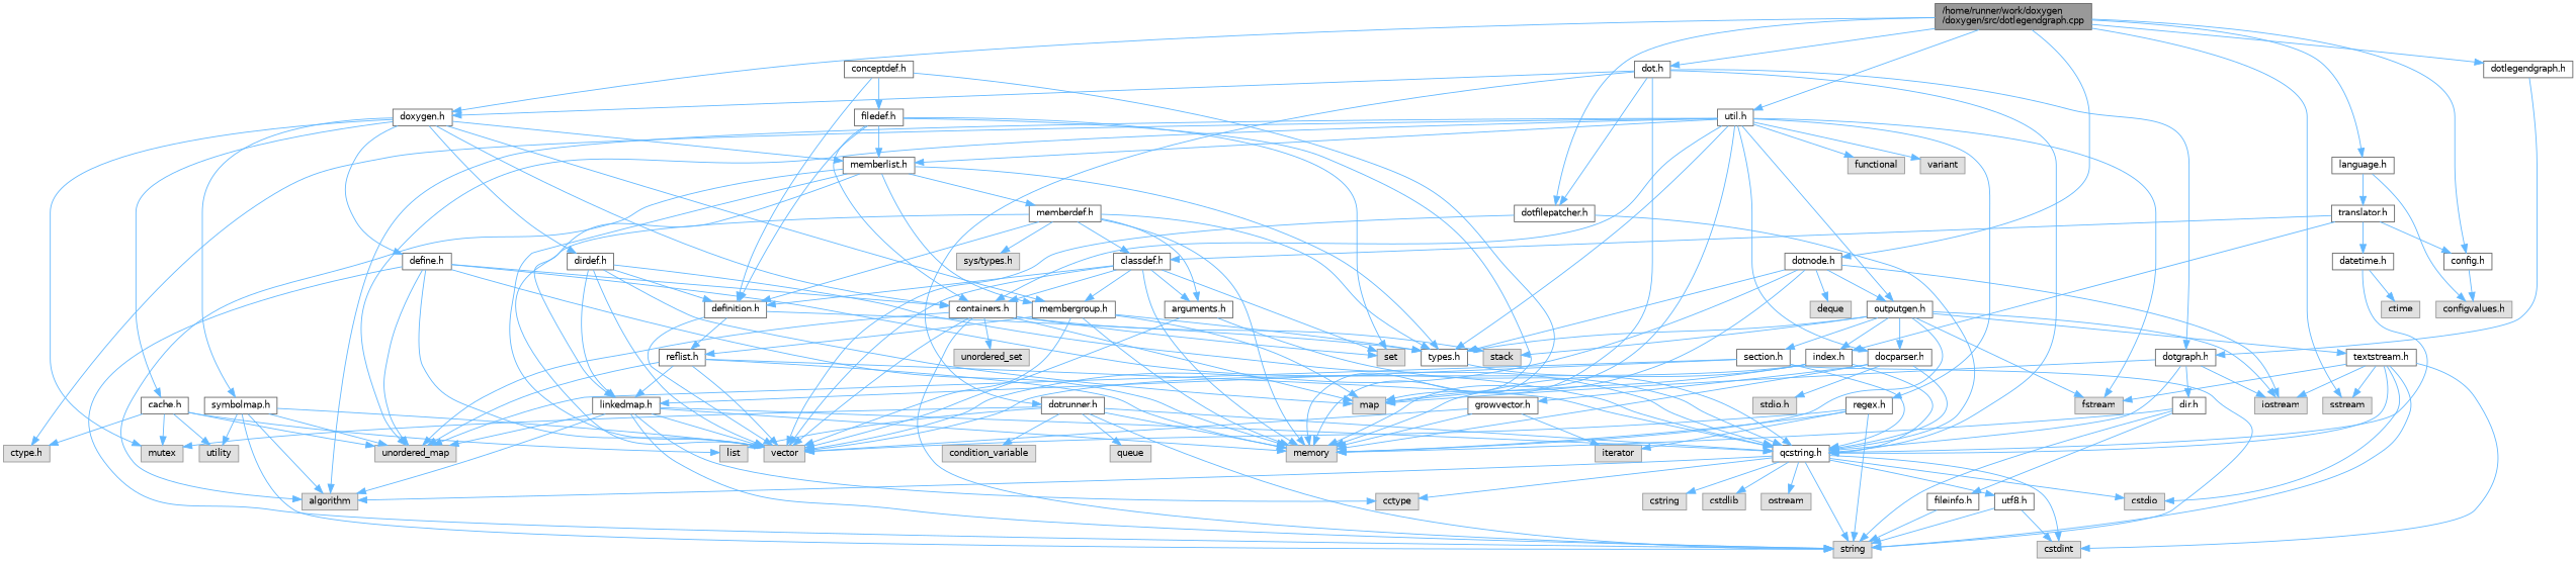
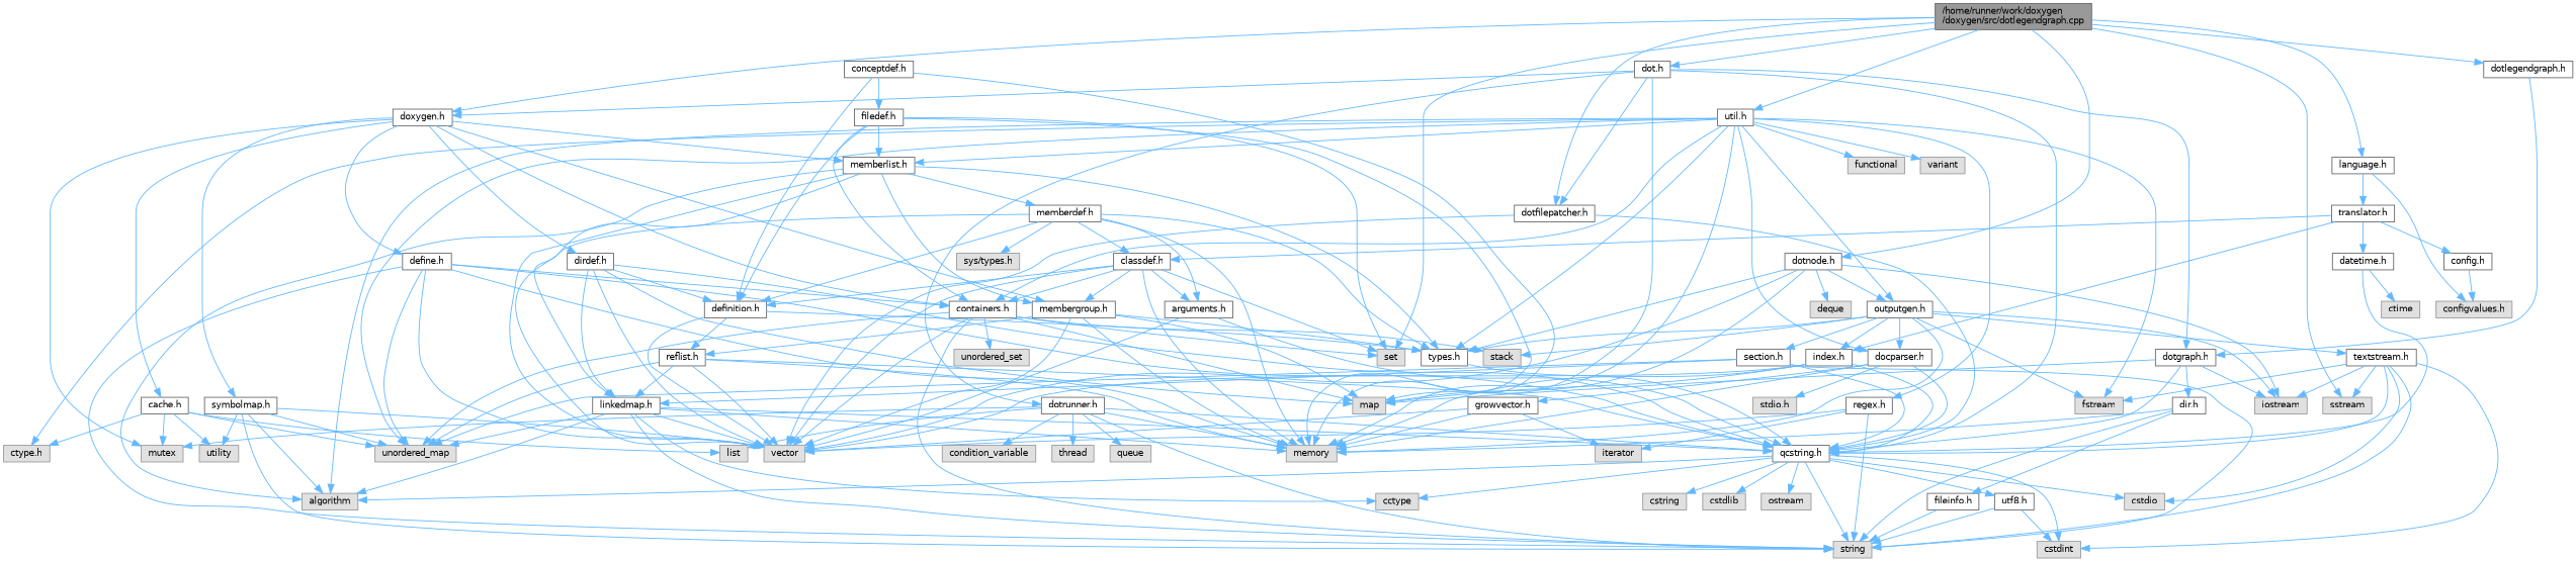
  digraph {
    node [color=grey40 fillcolor=white fontname=Helvetica fontsize=10 shape=box style=filled]
    edge [color=steelblue1 fontname=Helvetica fontsize=10 labelfontname=Helvetica labelfontsize=10 style=solid]
    n1 [color=gray40 fillcolor=grey60 fontcolor=black height=0.2 label="/home/runner/work/doxygen\l/doxygen/src/dotlegendgraph.cpp" width=0.4]
    n2 [color=grey60 fillcolor="#E0E0E0" height=0.2 label=sstream width=0.4]
    n3 [height=0.2 label="dotlegendgraph.h" width=0.4]
    n4 [height=0.2 label="util.h" width=0.4]
    n5 [height=0.2 label="config.h" width=0.4]
    n6 [height=0.2 label="doxygen.h" width=0.4]
    n7 [height=0.2 label="dot.h" width=0.4]
    n8 [height=0.2 label="dotfilepatcher.h" width=0.4]
    n9 [height=0.2 label="language.h" width=0.4]
    n10 [height=0.2 label="dotnode.h" width=0.4]
    n11 [height=0.2 label="dotgraph.h" width=0.4]
    n12 [color=grey60 fillcolor="#E0E0E0" height=0.2 label=algorithm width=0.4]
    n13 [color=grey60 fillcolor="#E0E0E0" height=0.2 label=memory width=0.4]
    n14 [color=grey60 fillcolor="#E0E0E0" height=0.2 label=unordered_map width=0.4]
    n15 [color=grey60 fillcolor="#E0E0E0" height=0.2 label=functional width=0.4]
    n16 [color=grey60 fillcolor="#E0E0E0" height=0.2 label=fstream width=0.4]
    n17 [color=grey60 fillcolor="#E0E0E0" height=0.2 label=variant width=0.4]
    n18 [color=grey60 fillcolor="#E0E0E0" height=0.2 label="ctype.h" width=0.4]
    n19 [height=0.2 label="types.h" width=0.4]
    n20 [height=0.2 label="docparser.h" width=0.4]
    n21 [height=0.2 label="containers.h" width=0.4]
    n22 [height=0.2 label="outputgen.h" width=0.4]
    n23 [height=0.2 label="regex.h" width=0.4]
    n24 [height=0.2 label="memberlist.h" width=0.4]
    n25 [color=grey60 fillcolor="#E0E0E0" height=0.2 label="configvalues.h" width=0.4]
    n26 [height=0.2 label="membergroup.h" width=0.4]
    n27 [color=grey60 fillcolor="#E0E0E0" height=0.2 label=mutex width=0.4]
    n28 [height=0.2 label="dirdef.h" width=0.4]
    n29 [height=0.2 label="define.h" width=0.4]
    n30 [height=0.2 label="cache.h" width=0.4]
    n31 [height=0.2 label="symbolmap.h" width=0.4]
    n32 [color=grey60 fillcolor="#E0E0E0" height=0.2 label=map width=0.4]
    n33 [height=0.2 label="qcstring.h" width=0.4]
    n34 [height=0.2 label="dotrunner.h" width=0.4]
    n35 [color=grey60 fillcolor="#E0E0E0" height=0.2 label=vector width=0.4]
    n36 [height=0.2 label="translator.h" width=0.4]
    n37 [color=grey60 fillcolor="#E0E0E0" height=0.2 label=iostream width=0.4]
    n38 [color=grey60 fillcolor="#E0E0E0" height=0.2 label=deque width=0.4]
    n39 [height=0.2 label="dir.h" width=0.4]
    n40 [color=grey60 fillcolor="#E0E0E0" height=0.2 label=string width=0.4]
    n41 [color=grey60 fillcolor="#E0E0E0" height=0.2 label=cctype width=0.4]
    n42 [color=grey60 fillcolor="#E0E0E0" height=0.2 label=cstring width=0.4]
    n43 [color=grey60 fillcolor="#E0E0E0" height=0.2 label=cstdio width=0.4]
    n44 [color=grey60 fillcolor="#E0E0E0" height=0.2 label=cstdlib width=0.4]
    n45 [color=grey60 fillcolor="#E0E0E0" height=0.2 label=cstdint width=0.4]
    n46 [color=grey60 fillcolor="#E0E0E0" height=0.2 label=ostream width=0.4]
    n47 [height=0.2 label="utf8.h" width=0.4]
    n48 [height=0.2 label="fileinfo.h" width=0.4]
    n49 [color=grey60 fillcolor="#E0E0E0" height=0.2 label="stdio.h" width=0.4]
    n50 [height=0.2 label="growvector.h" width=0.4]
    n51 [color=grey60 fillcolor="#E0E0E0" height=0.2 label=set width=0.4]
    n52 [color=grey60 fillcolor="#E0E0E0" height=0.2 label=unordered_set width=0.4]
    n53 [color=grey60 fillcolor="#E0E0E0" height=0.2 label=stack width=0.4]
    n54 [height=0.2 label="index.h" width=0.4]
    n55 [height=0.2 label="section.h" width=0.4]
    n56 [height=0.2 label="textstream.h" width=0.4]
    n57 [color=grey60 fillcolor="#E0E0E0" height=0.2 label=iterator width=0.4]
    n58 [height=0.2 label="conceptdef.h" width=0.4]
    n59 [height=0.2 label="definition.h" width=0.4]
    n60 [height=0.2 label="filedef.h" width=0.4]
    n61 [height=0.2 label="linkedmap.h" width=0.4]
    n62 [height=0.2 label="reflist.h" width=0.4]
    n63 [height=0.2 label="memberdef.h" width=0.4]
    n64 [color=grey60 fillcolor="#E0E0E0" height=0.2 label="sys/types.h" width=0.4]
    n65 [height=0.2 label="arguments.h" width=0.4]
    n66 [height=0.2 label="classdef.h" width=0.4]
    n67 [color=grey60 fillcolor="#E0E0E0" height=0.2 label=list width=0.4]
    n68 [color=grey60 fillcolor="#E0E0E0" height=0.2 label=utility width=0.4]
+   n69 [color=grey60 fillcolor="#E0E0E0" height=0.2 label=thread width=0.4]
    n70 [color=grey60 fillcolor="#E0E0E0" height=0.2 label=queue width=0.4]
    n71 [color=grey60 fillcolor="#E0E0E0" height=0.2 label=condition_variable width=0.4]
    n72 [height=0.2 label="datetime.h" width=0.4]
    n73 [color=grey60 fillcolor="#E0E0E0" height=0.2 label=ctime width=0.4]
    n1 -> n2
    n1 -> n3
    n1 -> n4
-   n1 -> n5
+   n1 -> n51
    n1 -> n6
    n1 -> n7
    n1 -> n8
    n1 -> n9
    n1 -> n10
    n3 -> n11
    n4 -> n12
    n4 -> n13
    n4 -> n14
    n4 -> n15
    n4 -> n16
    n4 -> n17
    n4 -> n18
    n4 -> n19
    n4 -> n20
    n4 -> n21
    n4 -> n22
    n4 -> n23
    n4 -> n24
    n5 -> n25
    n6 -> n21
    n6 -> n24
    n6 -> n26
    n6 -> n27
    n6 -> n28
    n6 -> n29
    n6 -> n30
    n6 -> n31
    n7 -> n6
    n7 -> n8
    n7 -> n11
    n7 -> n32
    n7 -> n33
    n7 -> n34
    n8 -> n33
    n8 -> n35
    n9 -> n25
    n9 -> n36
    n10 -> n19
    n10 -> n22
    n10 -> n32
    n10 -> n35
    n10 -> n37
    n10 -> n38
    n11 -> n32
    n11 -> n33
    n11 -> n37
    n11 -> n39
    n19 -> n33
    n20 -> n13
    n20 -> n33
    n20 -> n49
    n20 -> n50
    n21 -> n14
    n21 -> n32
    n21 -> n35
    n21 -> n40
    n21 -> n51
    n21 -> n52
    n21 -> n53
    n22 -> n13
    n22 -> n16
    n22 -> n19
    n22 -> n20
    n22 -> n37
    n22 -> n53
    n22 -> n54
    n22 -> n55
    n22 -> n56
-   n23 -> n13
    n23 -> n35
    n23 -> n40
    n23 -> n57
    n24 -> n12
    n24 -> n19
    n24 -> n26
    n24 -> n35
    n24 -> n61
    n24 -> n63
    n26 -> n13
    n26 -> n19
    n26 -> n32
    n26 -> n35
    n26 -> n62
    n28 -> n32
    n28 -> n33
    n28 -> n35
    n28 -> n59
    n28 -> n61
    n29 -> n13
    n29 -> n14
    n29 -> n21
    n29 -> n33
    n29 -> n35
    n29 -> n40
    n30 -> n14
    n30 -> n18
    n30 -> n27
    n30 -> n67
    n30 -> n68
    n31 -> n12
    n31 -> n14
    n31 -> n35
    n31 -> n40
    n31 -> n68
    n33 -> n12
    n33 -> n40
    n33 -> n41
    n33 -> n42
    n33 -> n43
    n33 -> n44
    n33 -> n45
    n33 -> n46
    n33 -> n47
    n34 -> n13
    n34 -> n27
    n34 -> n33
    n34 -> n40
    n34 -> n67
+   n34 -> n69
    n34 -> n70
    n34 -> n71
    n36 -> n5
    n36 -> n54
    n36 -> n66
    n36 -> n72
    n39 -> n13
    n39 -> n40
    n39 -> n48
    n47 -> n40
    n47 -> n45
    n48 -> n40
    n50 -> n13
    n50 -> n35
    n50 -> n57
    n54 -> n13
    n54 -> n32
    n54 -> n33
    n54 -> n35
    n55 -> n14
    n55 -> n33
    n55 -> n40
    n55 -> n61
    n56 -> n2
    n56 -> n16
    n56 -> n33
    n56 -> n37
    n56 -> n40
    n56 -> n43
    n56 -> n45
    n58 -> n13
    n58 -> n59
    n58 -> n60
    n59 -> n19
    n59 -> n35
    n59 -> n62
    n60 -> n13
    n60 -> n21
    n60 -> n24
    n60 -> n51
    n60 -> n59
    n61 -> n12
    n61 -> n13
    n61 -> n14
    n61 -> n33
    n61 -> n35
    n61 -> n40
    n61 -> n41
    n62 -> n13
    n62 -> n14
    n62 -> n33
    n62 -> n35
    n62 -> n61
    n63 -> n13
    n63 -> n19
    n63 -> n35
    n63 -> n59
    n63 -> n64
    n63 -> n65
    n63 -> n66
    n65 -> n33
    n65 -> n35
    n66 -> n13
    n66 -> n21
    n66 -> n26
    n66 -> n35
    n66 -> n51
    n66 -> n59
    n66 -> n65
    n72 -> n33
    n72 -> n73
  }
